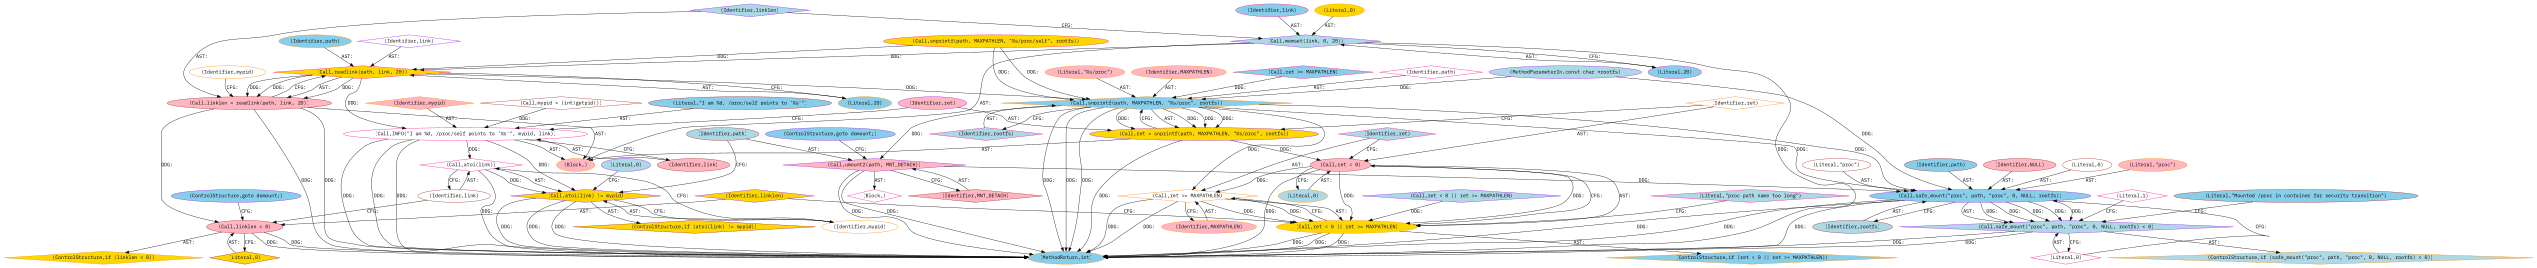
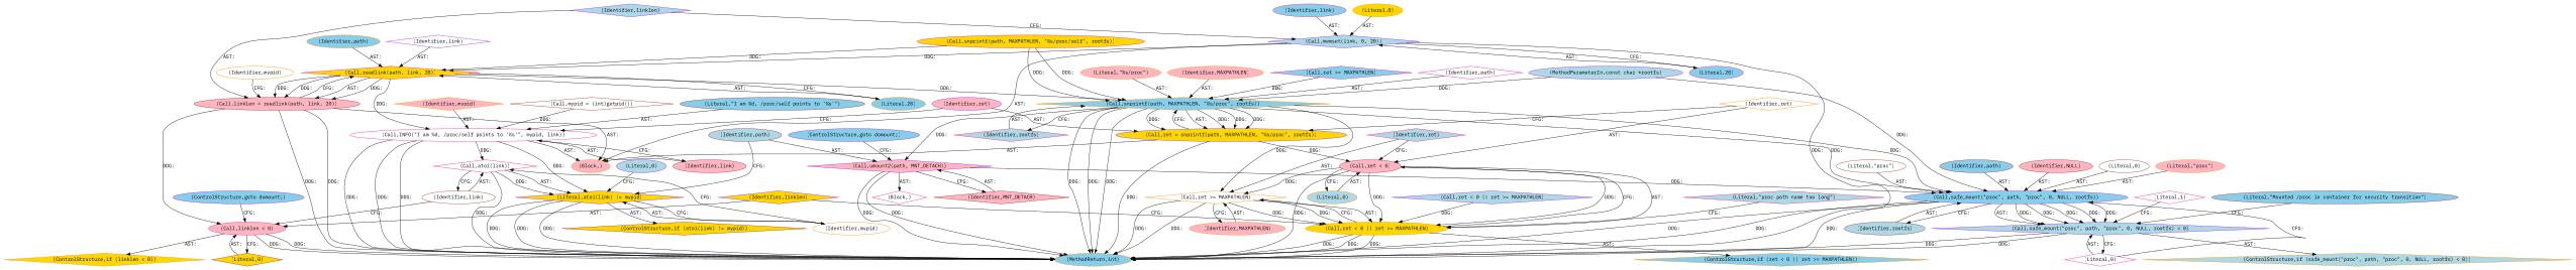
  digraph {
    fontname="IBM Plex Mono"
    node [color=darkorange fillcolor=white fontname="IBM Plex Mono" shape=ellipse style=filled]
    edge [fontname="IBM Plex Mono"]
    n1 [color=purple fillcolor=lightblue label="(Call,memset(link, 0, 20))" shape=diamond]
    n2 [color=deeppink fillcolor=gold label="(Call,readlink(path, link, 20))" shape=diamond]
    n3 [fillcolor=skyblue label="(MethodReturn,int)"]
    n4 [fillcolor=lightpink label="(Block,)"]
    n5 [color=deeppink fillcolor=skyblue label="(Literal,20)"]
    n6 [color=brown fillcolor=lightpink label="(Call,linklen = readlink(path, link, 20))"]
    n7 [color=deeppink label="(Call,INFO(\"I am %d, /proc/self points to '%s'\", mypid, link))"]
    n8 [fillcolor=skyblue label="(Call,snprintf(path, MAXPATHLEN, \"%s/proc\", rootfs))" shape=diamond]
    n9 [fillcolor=skyblue label="(Literal,20)"]
-   n10 [color=brown fillcolor=lightpink label="(Call,linklen < 0)"]
+   n10 [color=deeppink fillcolor=lightpink label="(Call,linklen < 0)"]
    n11 [color=deeppink label="(Call,atoi(link))" shape=diamond]
-   n12 [color=purple fillcolor=gold label="(Call,atoi(link) != mypid)" shape=diamond]
+   n12 [color=purple fillcolor=gold label="(Literal,atoi(link) != mypid)" shape=diamond]
    n13 [color=brown fillcolor=lightpink label="(Identifier,link)"]
    n14 [color=purple fillcolor=gold label="(Call,ret = snprintf(path, MAXPATHLEN, \"%s/proc\", rootfs))"]
    n15 [label="(Call,ret >= MAXPATHLEN)" shape=diamond]
    n16 [color=purple fillcolor=lightpink label="(Call,umount2(path, MNT_DETACH))" shape=diamond]
    n17 [color=purple fillcolor=skyblue label="(Call,safe_mount(\"proc\", path, \"proc\", 0, NULL, rootfs))"]
    n18 [color=deeppink fillcolor=lightblue label="(Identifier,rootfs)" shape=diamond]
    n19 [fillcolor=gold label="(ControlStructure,if (linklen < 0))" shape=diamond]
    n20 [color=brown fillcolor=gold label="(Literal,0)" shape=diamond]
    n21 [color=brown label="(Identifier,link)"]
    n22 [label="(Identifier,mypid)"]
    n23 [color=brown fillcolor=gold label="(ControlStructure,if (atoi(link) != mypid))" shape=diamond]
    n24 [color=brown fillcolor=lightpink label="(Call,ret < 0)"]
    n25 [fillcolor=gold label="(Call,ret < 0 || ret >= MAXPATHLEN)"]
    n26 [fillcolor=lightpink label="(Identifier,MAXPATHLEN)"]
    n27 [color=deeppink label="(Block,)" shape=diamond]
    n28 [color=brown fillcolor=lightpink label="(Identifier,MNT_DETACH)" shape=diamond]
    n29 [color=purple fillcolor=lightblue label="(Call,safe_mount(\"proc\", path, \"proc\", 0, NULL, rootfs) < 0)" shape=diamond]
    n30 [color=brown fillcolor=lightblue label="(Identifier,rootfs)"]
    n31 [fillcolor=lightblue label="(Literal,0)"]
    n32 [fillcolor=skyblue label="(ControlStructure,if (ret < 0 || ret >= MAXPATHLEN))" shape=diamond]
    n33 [color=deeppink label="(Literal,0)" shape=diamond]
    n34 [fillcolor=lightblue label="(ControlStructure,if (safe_mount(\"proc\", path, \"proc\", 0, NULL, rootfs) < 0))" shape=diamond]
    n35 [color=purple fillcolor=skyblue label="(ControlStructure,goto domount;)"]
    n36 [color=brown fillcolor=skyblue label="(Literal,\"I am %d, /proc/self points to '%s'\")"]
    n37 [color=purple fillcolor=skyblue label="(ControlStructure,goto domount;)"]
    n38 [color=deeppink label="(Literal,1)" shape=diamond]
    n39 [label="(Identifier,ret)" shape=diamond]
    n40 [color=purple fillcolor=gold label="(Identifier,linklen)" shape=diamond]
    n41 [color=deeppink fillcolor=skyblue label="(Call,ret >= MAXPATHLEN)" shape=diamond]
    n42 [fillcolor=skyblue label="(Identifier,path)"]
    n43 [label="(Identifier,mypid)"]
    n44 [color=deeppink label="(Identifier,path)" shape=diamond]
    n45 [color=purple fillcolor=lightpink label="(Identifier,ret)"]
    n46 [fillcolor=lightpink label="(Identifier,mypid)" shape=diamond]
    n47 [color=purple fillcolor=lightblue label="(MethodParameterIn,const char *rootfs)"]
    n48 [color=purple fillcolor=lightblue label="(Literal,0)"]
    n49 [fillcolor=lightpink label="(Literal,\"proc\")"]
    n50 [fillcolor=gold label="(Literal,0)"]
    n51 [color=deeppink fillcolor=gold label="(Call,snprintf(path, MAXPATHLEN, \"%s/proc/self\", rootfs))"]
    n52 [color=deeppink fillcolor=lightblue label="(Literal,\"proc path name too long\")" shape=diamond]
    n53 [color=brown label="(Literal,\"proc\")"]
    n54 [color=brown fillcolor=skyblue label="(Literal,\"Mounted /proc in container for security transition\")"]
    n55 [color=brown label="(Call,mypid = (int)getpid())" shape=diamond]
    n56 [color=deeppink fillcolor=lightblue label="(Identifier,ret)" shape=diamond]
    n57 [color=purple fillcolor=lightblue label="(Call,ret < 0 || ret >= MAXPATHLEN)" shape=diamond]
    n58 [color=brown fillcolor=skyblue label="(Identifier,path)"]
    n59 [fillcolor=lightpink label="(Literal,\"%s/proc\")"]
    n60 [color=purple label="(Identifier,link)" shape=diamond]
    n61 [color=brown fillcolor=lightblue label="(Identifier,path)"]
    n62 [color=deeppink fillcolor=skyblue label="(Identifier,link)"]
    n63 [fillcolor=lightpink label="(Identifier,MAXPATHLEN)"]
    n64 [color=brown fillcolor=lightpink label="(Identifier,NULL)"]
    n65 [color=purple fillcolor=lightblue label="(Identifier,linklen)" shape=diamond]
    n66 [color=brown label="(Literal,0)"]
    n1 -> n2 [label="DDG: "]
    n1 -> n3 [label="DDG: "]
    n1 -> n4 [label="AST: "]
    n1 -> n5 [label="CFG: "]
    n2 -> n6 [label="AST: "]
    n2 -> n6 [label="DDG: "]
    n2 -> n6 [label="DDG: "]
    n2 -> n6 [label="DDG: "]
    n2 -> n7 [label="DDG: "]
    n2 -> n8 [label="DDG: "]
    n2 -> n9 [label="CFG: "]
    n5 -> n1 [label="AST: "]
    n6 -> n2 [label="CFG: "]
    n6 -> n3 [label="DDG: "]
    n6 -> n3 [label="DDG: "]
    n6 -> n4 [label="AST: "]
    n6 -> n10 [label="DDG: "]
    n7 -> n3 [label="DDG: "]
    n7 -> n3 [label="DDG: "]
    n7 -> n3 [label="DDG: "]
    n7 -> n4 [label="AST: "]
    n7 -> n11 [label="DDG: "]
    n7 -> n12 [label="DDG: "]
    n7 -> n13 [label="CFG: "]
    n8 -> n3 [label="DDG: "]
    n8 -> n3 [label="DDG: "]
    n8 -> n3 [label="DDG: "]
    n8 -> n14 [label="AST: "]
    n8 -> n14 [label="DDG: "]
    n8 -> n14 [label="DDG: "]
    n8 -> n14 [label="DDG: "]
    n8 -> n14 [label="DDG: "]
    n8 -> n15 [label="DDG: "]
    n8 -> n16 [label="DDG: "]
    n8 -> n17 [label="DDG: "]
    n8 -> n17 [label="DDG: "]
    n8 -> n18 [label="CFG: "]
    n9 -> n2 [label="AST: "]
    n10 -> n3 [label="DDG: "]
    n10 -> n3 [label="DDG: "]
    n10 -> n19 [label="AST: "]
    n10 -> n20 [label="CFG: "]
    n11 -> n3 [label="DDG: "]
    n11 -> n12 [label="AST: "]
    n11 -> n12 [label="DDG: "]
    n11 -> n21 [label="CFG: "]
    n12 -> n3 [label="DDG: "]
    n12 -> n3 [label="DDG: "]
    n12 -> n3 [label="DDG: "]
    n12 -> n22 [label="CFG: "]
    n12 -> n23 [label="AST: "]
    n13 -> n7 [label="AST: "]
    n14 -> n3 [label="DDG: "]
    n14 -> n4 [label="AST: "]
    n14 -> n8 [label="CFG: "]
    n14 -> n24 [label="DDG: "]
    n15 -> n3 [label="DDG: "]
    n15 -> n3 [label="DDG: "]
    n15 -> n25 [label="AST: "]
    n15 -> n25 [label="DDG: "]
    n15 -> n25 [label="DDG: "]
    n15 -> n26 [label="CFG: "]
    n16 -> n3 [label="DDG: "]
    n16 -> n3 [label="DDG: "]
    n16 -> n17 [label="DDG: "]
    n16 -> n27 [label="AST: "]
    n16 -> n28 [label="CFG: "]
    n17 -> n3 [label="DDG: "]
    n17 -> n3 [label="DDG: "]
    n17 -> n3 [label="DDG: "]
    n17 -> n29 [label="AST: "]
    n17 -> n29 [label="DDG: "]
    n17 -> n29 [label="DDG: "]
    n17 -> n29 [label="DDG: "]
    n17 -> n29 [label="DDG: "]
    n17 -> n29 [label="DDG: "]
    n17 -> n30 [label="CFG: "]
    n18 -> n8 [label="AST: "]
    n20 -> n10 [label="AST: "]
    n21 -> n10 [label="CFG: "]
    n21 -> n11 [label="AST: "]
    n22 -> n11 [label="CFG: "]
    n22 -> n12 [label="AST: "]
    n24 -> n3 [label="DDG: "]
    n24 -> n15 [label="DDG: "]
    n24 -> n25 [label="AST: "]
    n24 -> n25 [label="DDG: "]
    n24 -> n25 [label="DDG: "]
    n24 -> n31 [label="CFG: "]
    n25 -> n3 [label="DDG: "]
    n25 -> n3 [label="DDG: "]
    n25 -> n3 [label="DDG: "]
    n25 -> n15 [label="CFG: "]
    n25 -> n24 [label="CFG: "]
    n25 -> n32 [label="AST: "]
    n26 -> n15 [label="AST: "]
    n28 -> n16 [label="AST: "]
    n29 -> n3 [label="DDG: "]
    n29 -> n3 [label="DDG: "]
    n29 -> n33 [label="CFG: "]
    n29 -> n34 [label="AST: "]
    n30 -> n17 [label="AST: "]
    n31 -> n24 [label="AST: "]
    n33 -> n17 [label="CFG: "]
    n33 -> n29 [label="AST: "]
    n35 -> n16 [label="CFG: "]
    n36 -> n7 [label="AST: "]
    n37 -> n10 [label="CFG: "]
    n38 -> n29 [label="CFG: "]
    n39 -> n14 [label="CFG: "]
    n39 -> n24 [label="AST: "]
    n40 -> n10 [label="AST: "]
    n40 -> n25 [label="CFG: "]
    n41 -> n8 [label="DDG: "]
    n42 -> n2 [label="AST: "]
    n43 -> n6 [label="CFG: "]
    n44 -> n8 [label="AST: "]
    n45 -> n7 [label="CFG: "]
    n45 -> n14 [label="AST: "]
    n46 -> n7 [label="AST: "]
    n47 -> n8 [label="DDG: "]
    n47 -> n17 [label="DDG: "]
    n48 -> n12 [label="CFG: "]
    n49 -> n17 [label="AST: "]
    n50 -> n1 [label="AST: "]
    n51 -> n2 [label="DDG: "]
    n51 -> n8 [label="DDG: "]
    n51 -> n8 [label="DDG: "]
    n52 -> n25 [label="CFG: "]
    n53 -> n17 [label="AST: "]
    n54 -> n29 [label="CFG: "]
    n55 -> n7 [label="DDG: "]
    n56 -> n15 [label="AST: "]
    n56 -> n24 [label="CFG: "]
    n57 -> n25 [label="DDG: "]
    n58 -> n17 [label="AST: "]
    n59 -> n8 [label="AST: "]
    n60 -> n2 [label="AST: "]
    n61 -> n12 [label="CFG: "]
    n61 -> n16 [label="AST: "]
    n62 -> n1 [label="AST: "]
    n63 -> n8 [label="AST: "]
    n64 -> n17 [label="AST: "]
    n65 -> n1 [label="CFG: "]
    n65 -> n6 [label="AST: "]
    n66 -> n17 [label="AST: "]
  }
